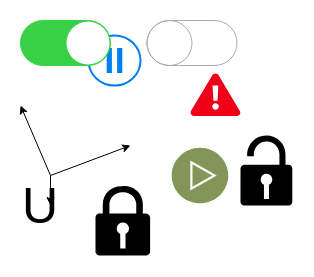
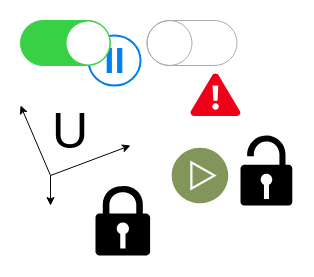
  <mxCell id="0" />
  <mxCell id="1" parent="0" />
  <mxCell id="2" value="" style="endArrow=classic;html=1;rounded=0;" parent="1" edge="1"><mxGeometry width="50" height="50" relative="1" as="geometry"><mxPoint x="50" y="175" as="sourcePoint" /><mxPoint x="20" y="105" as="targetPoint" /></mxGeometry></mxCell>
  <mxCell id="3" value="" style="endArrow=classic;html=1;rounded=0;" parent="1" edge="1"><mxGeometry width="50" height="50" relative="1" as="geometry"><mxPoint x="50" y="175" as="sourcePoint" /><mxPoint x="130" y="145" as="targetPoint" /></mxGeometry></mxCell>
  <mxCell id="4" value="" style="endArrow=classic;html=1;rounded=0;" parent="1" edge="1"><mxGeometry width="50" height="50" relative="1" as="geometry"><mxPoint x="50" y="175" as="sourcePoint" /><mxPoint x="50" y="205" as="targetPoint" /></mxGeometry></mxCell>
- <mxCell id="5" value="&lt;font style=&quot;font-size: 50px;&quot;&gt;U&lt;/font&gt;" style="text;html=1;strokeColor=none;fillColor=none;align=center;verticalAlign=middle;whiteSpace=wrap;rounded=0;" parent="1" vertex="1"><mxGeometry x="10" y="190" width="60" height="30" as="geometry" /></mxCell>
+ <mxCell id="5" value="&lt;font style=&quot;font-size: 50px;&quot;&gt;U&lt;/font&gt;" style="text;html=1;strokeColor=none;fillColor=none;align=center;verticalAlign=middle;whiteSpace=wrap;rounded=0;" parent="1" vertex="1"><mxGeometry x="40" y="115" width="60" height="30" as="geometry" /></mxCell>
  <mxCell id="6" value="" style="verticalLabelPosition=bottom;html=1;verticalAlign=top;align=center;strokeColor=none;fillColor=#f00018;shape=mxgraph.azure.azure_alert;fontSize=50;" parent="1" vertex="1"><mxGeometry x="190" y="73" width="50" height="42.5" as="geometry" /></mxCell>
  <mxCell id="7" value="" style="sketch=0;pointerEvents=1;shadow=0;dashed=0;html=1;strokeColor=#36393d;fillColor=#839659;labelPosition=center;verticalLabelPosition=bottom;verticalAlign=top;align=center;outlineConnect=0;shape=mxgraph.veeam2.running_playing;fontSize=50;strokeWidth=10;" parent="1" vertex="1"><mxGeometry x="169" y="145" width="61" height="60" as="geometry" /></mxCell>
  <mxCell id="8" value="" style="html=1;verticalLabelPosition=bottom;labelBackgroundColor=#ffffff;verticalAlign=top;shadow=0;dashed=0;strokeWidth=2;shape=mxgraph.ios7.misc.pause;strokeColor=#0080f0;sketch=0;fillStyle=solid;fontSize=50;fillColor=#FFFFFF;gradientColor=none;" parent="1" vertex="1"><mxGeometry x="88" y="35" width="52" height="50" as="geometry" /></mxCell>
  <mxCell id="9" value="" style="html=1;verticalLabelPosition=bottom;labelBackgroundColor=#ffffff;verticalAlign=top;shadow=0;dashed=0;strokeWidth=1;shape=mxgraph.ios7ui.onOffButton;buttonState=on;strokeColor=#38D145;strokeColor2=#aaaaaa;fillColor=#38D145;fillColor2=#ffffff;fillStyle=solid;fontSize=50;" parent="1" vertex="1"><mxGeometry x="20" y="20" width="90" height="45" as="geometry" /></mxCell>
  <mxCell id="10" value="" style="html=1;verticalLabelPosition=bottom;labelBackgroundColor=#ffffff;verticalAlign=top;shadow=0;dashed=0;strokeWidth=1;shape=mxgraph.ios7ui.onOffButton;buttonState=off;strokeColor=#38D145;strokeColor2=#aaaaaa;fillColor=#38D145;fillColor2=#ffffff;fillStyle=solid;fontSize=50;" parent="1" vertex="1"><mxGeometry x="146.5" y="20" width="83.5" height="45" as="geometry" /></mxCell>
  <mxCell id="11" value="" style="sketch=0;aspect=fixed;pointerEvents=1;shadow=0;dashed=0;html=1;strokeColor=none;labelPosition=center;verticalLabelPosition=bottom;verticalAlign=top;align=center;fillColor=#000000;shape=mxgraph.mscae.enterprise.lock;fillStyle=solid;strokeWidth=10;fontSize=50;" parent="1" vertex="1"><mxGeometry x="95" y="185" width="54.6" height="70" as="geometry" /></mxCell>
  <mxCell id="12" value="" style="sketch=0;aspect=fixed;pointerEvents=1;shadow=0;dashed=0;html=1;strokeColor=none;labelPosition=center;verticalLabelPosition=bottom;verticalAlign=top;align=center;fillColor=#000000;shape=mxgraph.mscae.enterprise.lock_unlocked;fillStyle=solid;strokeWidth=10;fontSize=50;" parent="1" vertex="1"><mxGeometry x="240" y="135" width="51.8" height="70" as="geometry" /></mxCell>
